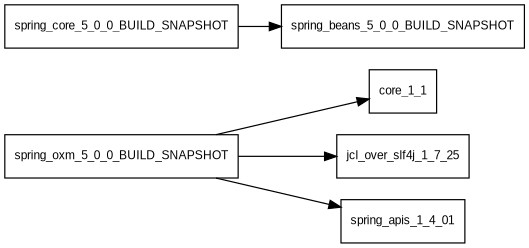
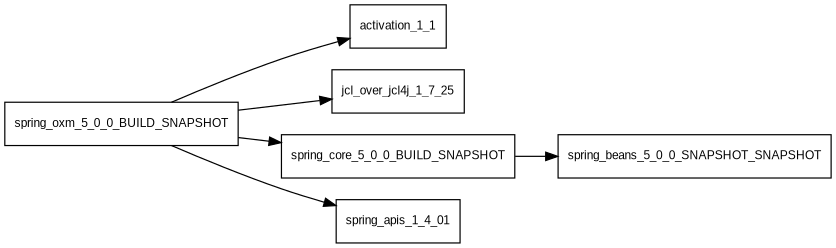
  digraph {
    fontname="Liberation Sans"
    rankdir=LR
    node [fontname="Liberation Sans" fontsize=10.0 shape=box]
    edge [fontname="Liberation Sans"]
    spring_oxm_5_0_0_BUILD_SNAPSHOT
-   activation_1_1 [label=core_1_1]
-   jcl_over_slf4j_1_7_25
+   activation_1_1
+   jcl_over_slf4j_1_7_25 [label=jcl_over_jcl4j_1_7_25]
    spring_core_5_0_0_BUILD_SNAPSHOT
    n5 [label=spring_apis_1_4_01]
-   spring_beans_5_0_0_BUILD_SNAPSHOT
+   spring_beans_5_0_0_BUILD_SNAPSHOT [label=spring_beans_5_0_0_SNAPSHOT_SNAPSHOT]
    spring_oxm_5_0_0_BUILD_SNAPSHOT -> activation_1_1
    spring_oxm_5_0_0_BUILD_SNAPSHOT -> jcl_over_slf4j_1_7_25
+   spring_oxm_5_0_0_BUILD_SNAPSHOT -> spring_core_5_0_0_BUILD_SNAPSHOT
    spring_oxm_5_0_0_BUILD_SNAPSHOT -> n5
    spring_core_5_0_0_BUILD_SNAPSHOT -> spring_beans_5_0_0_BUILD_SNAPSHOT
  }
